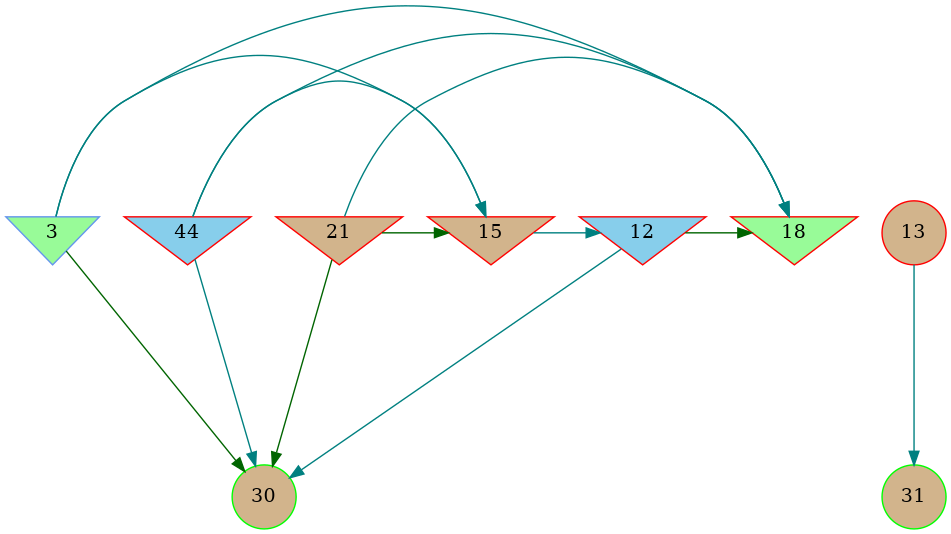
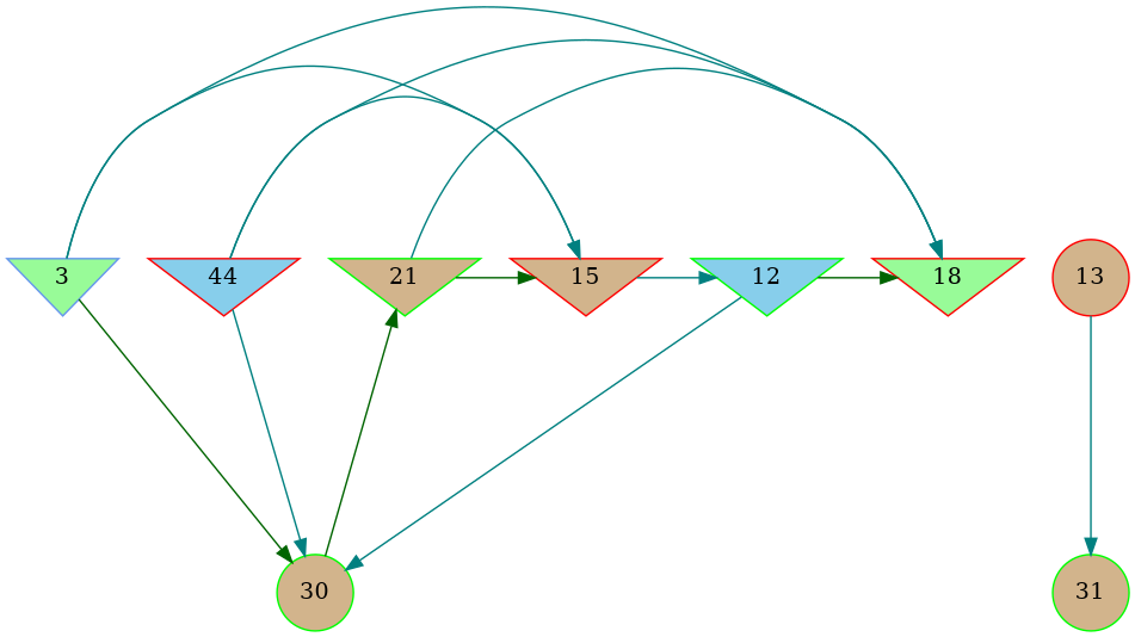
  digraph {
    ranksep=2.0
    node [color=red fillcolor=tan shape=invtriangle style=filled]
    edge [color=teal]
    3 [color=cornflowerblue fillcolor=palegreen]
-   12 [fillcolor=skyblue]
+   12 [color=green fillcolor=skyblue]
    13 [shape=circle]
    n4 [fillcolor=skyblue label=44]
    15
    18 [fillcolor=palegreen]
-   21
+   21 [color=green]
    30 [color=green shape=circle]
    31 [color=green shape=circle]
    subgraph sub_1 {
      rank=same
      3
      12
      13
      n4
      15
      18
      21
    }
    subgraph sub_2 {
      rank=same
    }
    subgraph sub_3 {
      rank=same
      30
      31
    }
    3 -> 15
    3 -> 18
    3 -> 30 [color=darkgreen]
    12 -> 18 [color=darkgreen]
    12 -> 30
    13 -> 31
    n4 -> 15
    n4 -> 18
    n4 -> 30
    15 -> 12
    21 -> 15 [color=darkgreen]
    21 -> 18
-   21 -> 30 [color=darkgreen]
+   30 -> 21 [color=darkgreen]
  }
